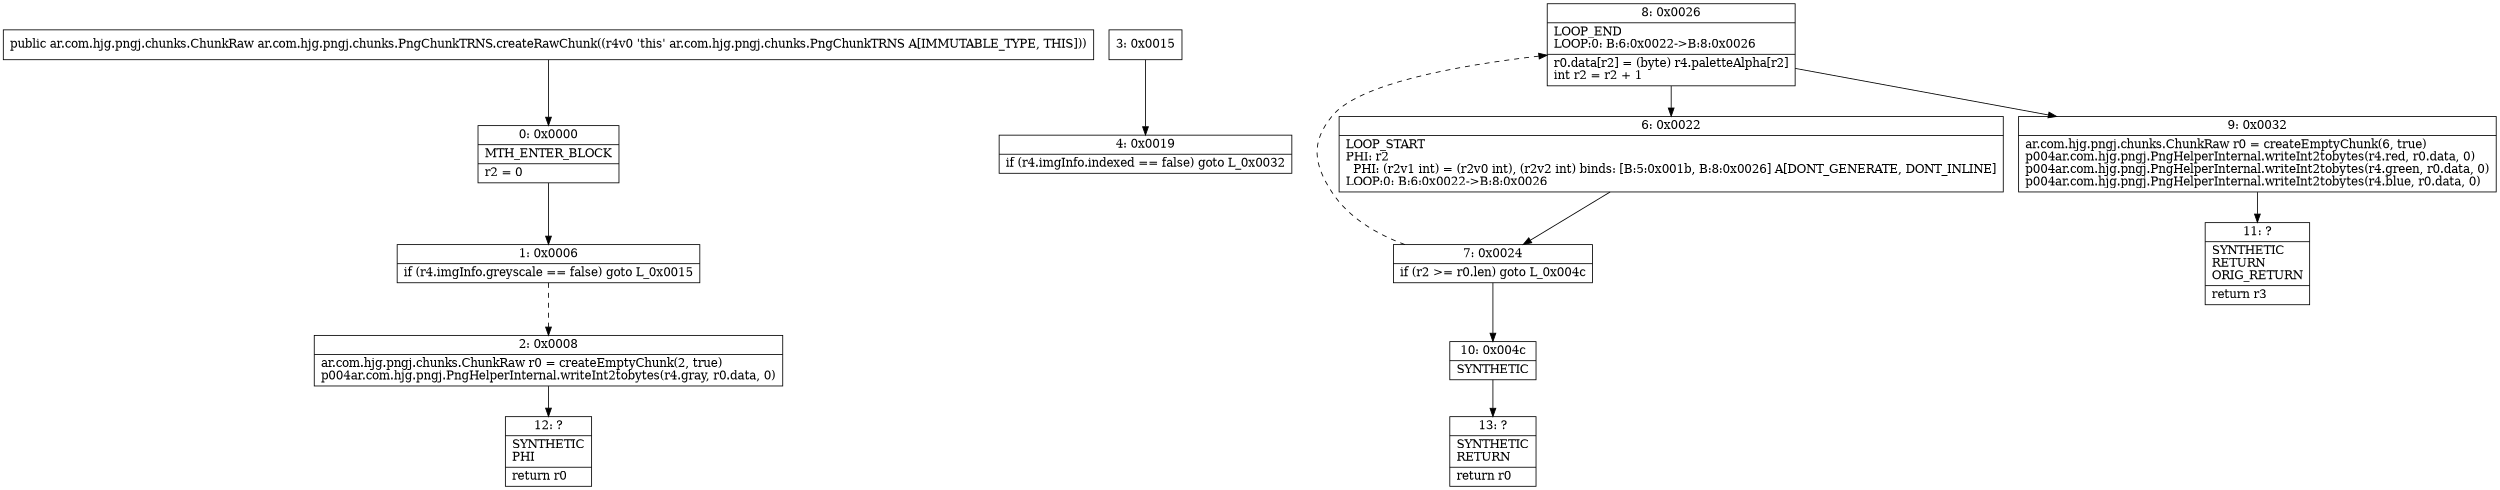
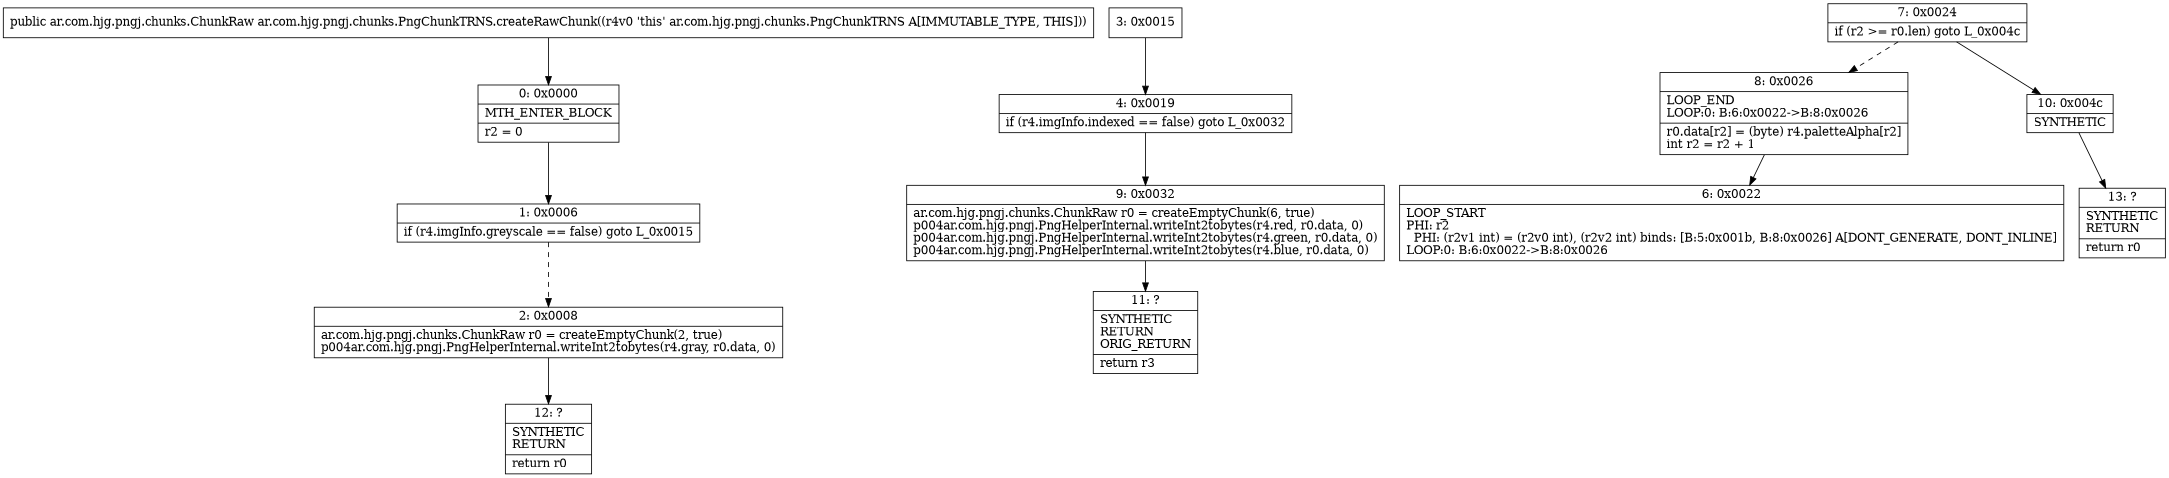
  digraph {
    node [shape=record]
    n1 [label="{0\:\ 0x0000|MTH_ENTER_BLOCK\l|r2 = 0\l}"]
    n2 [label="{1\:\ 0x0006|if (r4.imgInfo.greyscale == false) goto L_0x0015\l}"]
    n3 [label="{2\:\ 0x0008|ar.com.hjg.pngj.chunks.ChunkRaw r0 = createEmptyChunk(2, true)\lp004ar.com.hjg.pngj.PngHelperInternal.writeInt2tobytes(r4.gray, r0.data, 0)\l}"]
-   n4 [label="{12\:\ ?|SYNTHETIC\lPHI\l|return r0\l}"]
+   n4 [label="{12\:\ ?|SYNTHETIC\lRETURN\l|return r0\l}"]
    n5 [label="{3\:\ 0x0015}"]
    n6 [label="{4\:\ 0x0019|if (r4.imgInfo.indexed == false) goto L_0x0032\l}"]
    n7 [label="{9\:\ 0x0032|ar.com.hjg.pngj.chunks.ChunkRaw r0 = createEmptyChunk(6, true)\lp004ar.com.hjg.pngj.PngHelperInternal.writeInt2tobytes(r4.red, r0.data, 0)\lp004ar.com.hjg.pngj.PngHelperInternal.writeInt2tobytes(r4.green, r0.data, 0)\lp004ar.com.hjg.pngj.PngHelperInternal.writeInt2tobytes(r4.blue, r0.data, 0)\l}"]
    n8 [label="{11\:\ ?|SYNTHETIC\lRETURN\lORIG_RETURN\l|return r3\l}"]
    n9 [label="{6\:\ 0x0022|LOOP_START\lPHI: r2 \l  PHI: (r2v1 int) = (r2v0 int), (r2v2 int) binds: [B:5:0x001b, B:8:0x0026] A[DONT_GENERATE, DONT_INLINE]\lLOOP:0: B:6:0x0022\-\>B:8:0x0026\l}"]
    n10 [label="{7\:\ 0x0024|if (r2 \>= r0.len) goto L_0x004c\l}"]
    n11 [label="{8\:\ 0x0026|LOOP_END\lLOOP:0: B:6:0x0022\-\>B:8:0x0026\l|r0.data[r2] = (byte) r4.paletteAlpha[r2]\lint r2 = r2 + 1\l}"]
    n12 [label="{10\:\ 0x004c|SYNTHETIC\l}"]
    n13 [label="{13\:\ ?|SYNTHETIC\lRETURN\l|return r0\l}"]
    n14 [label="{public ar.com.hjg.pngj.chunks.ChunkRaw ar.com.hjg.pngj.chunks.PngChunkTRNS.createRawChunk((r4v0 'this' ar.com.hjg.pngj.chunks.PngChunkTRNS A[IMMUTABLE_TYPE, THIS])) }"]
    n1 -> n2
    n2 -> n3 [style=dashed]
    n3 -> n4
    n5 -> n6
-   n11 -> n7
+   n6 -> n7
    n7 -> n8
-   n9 -> n10
    n10 -> n11 [style=dashed]
    n10 -> n12
    n11 -> n9
    n12 -> n13
    n14 -> n1
  }
